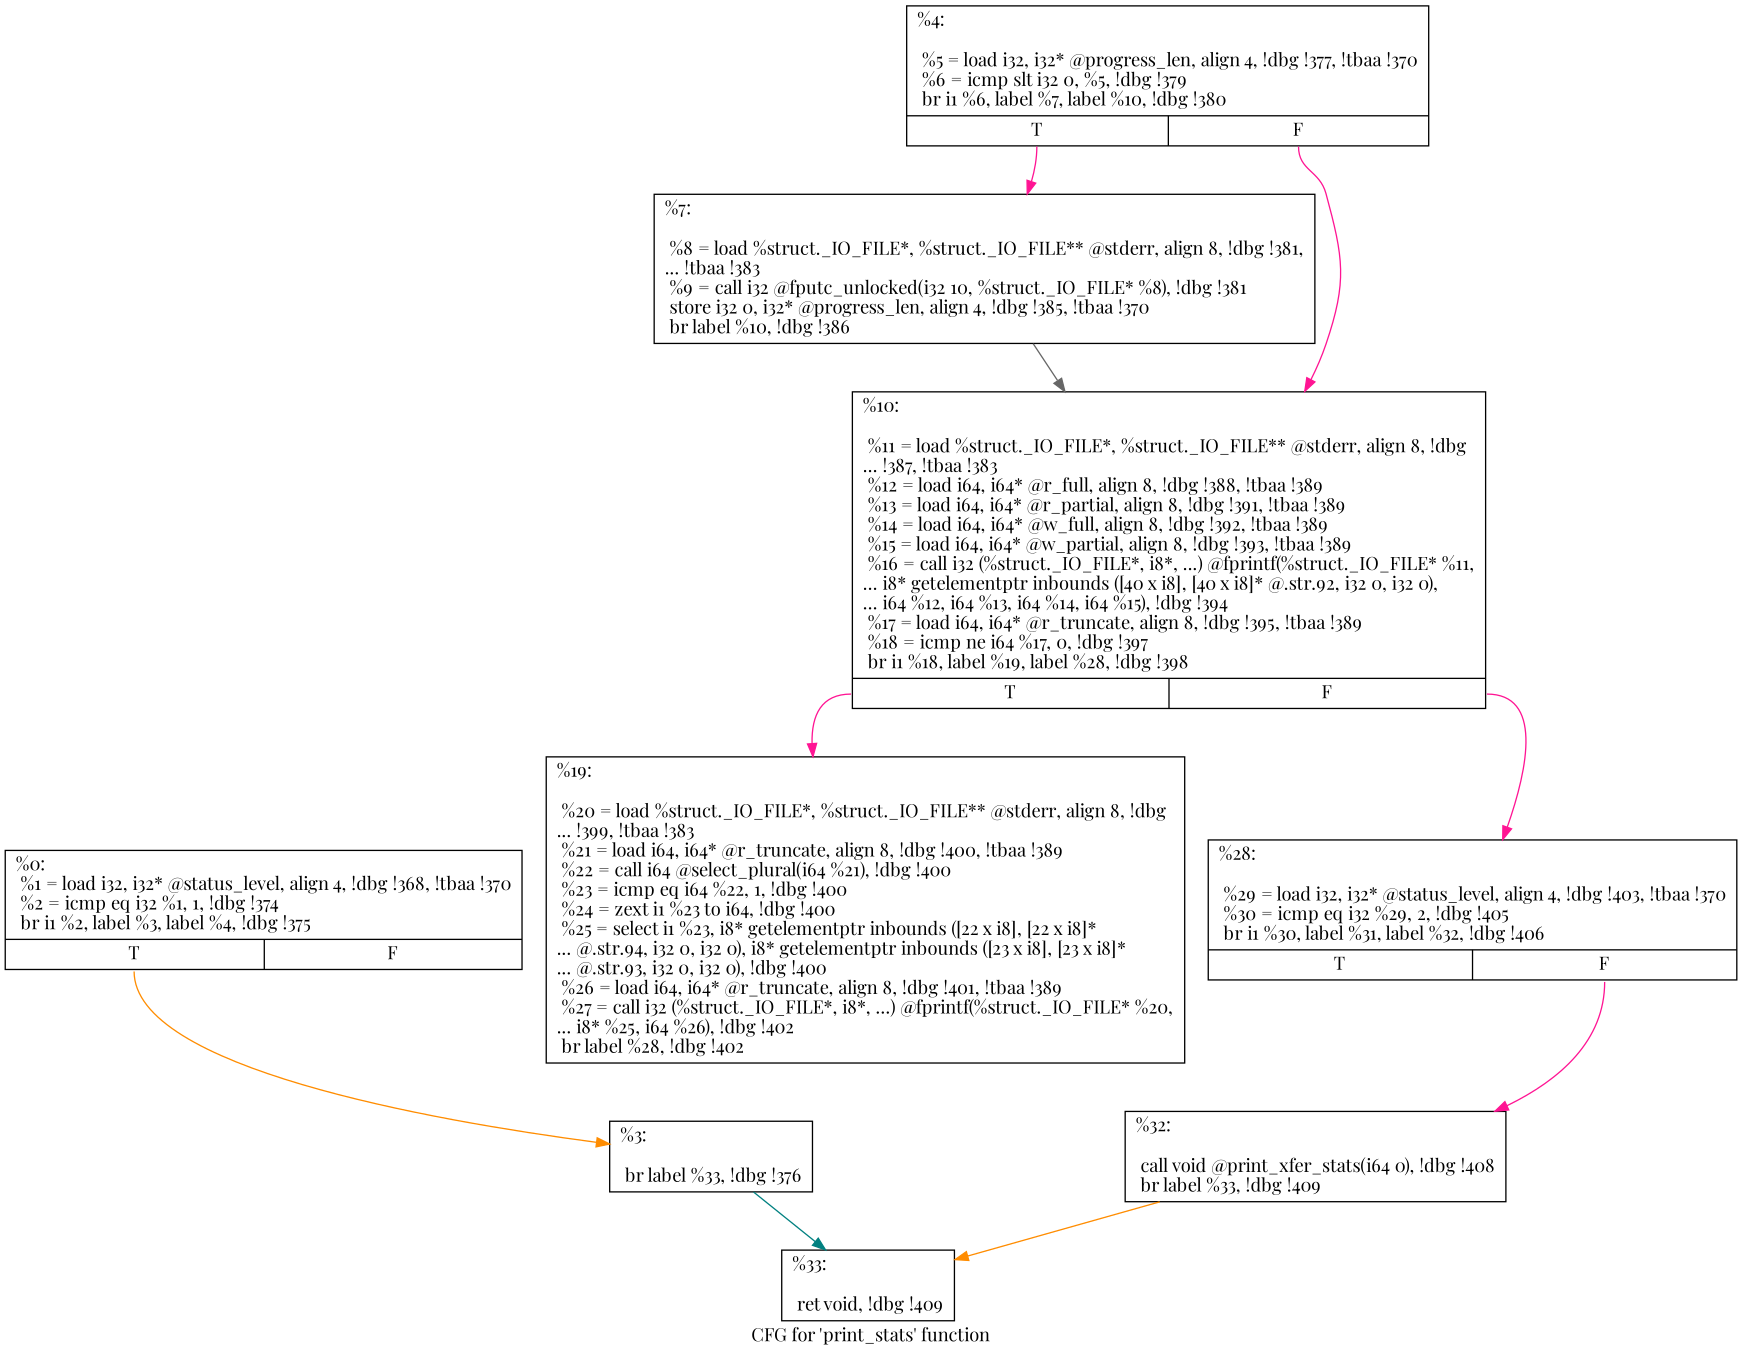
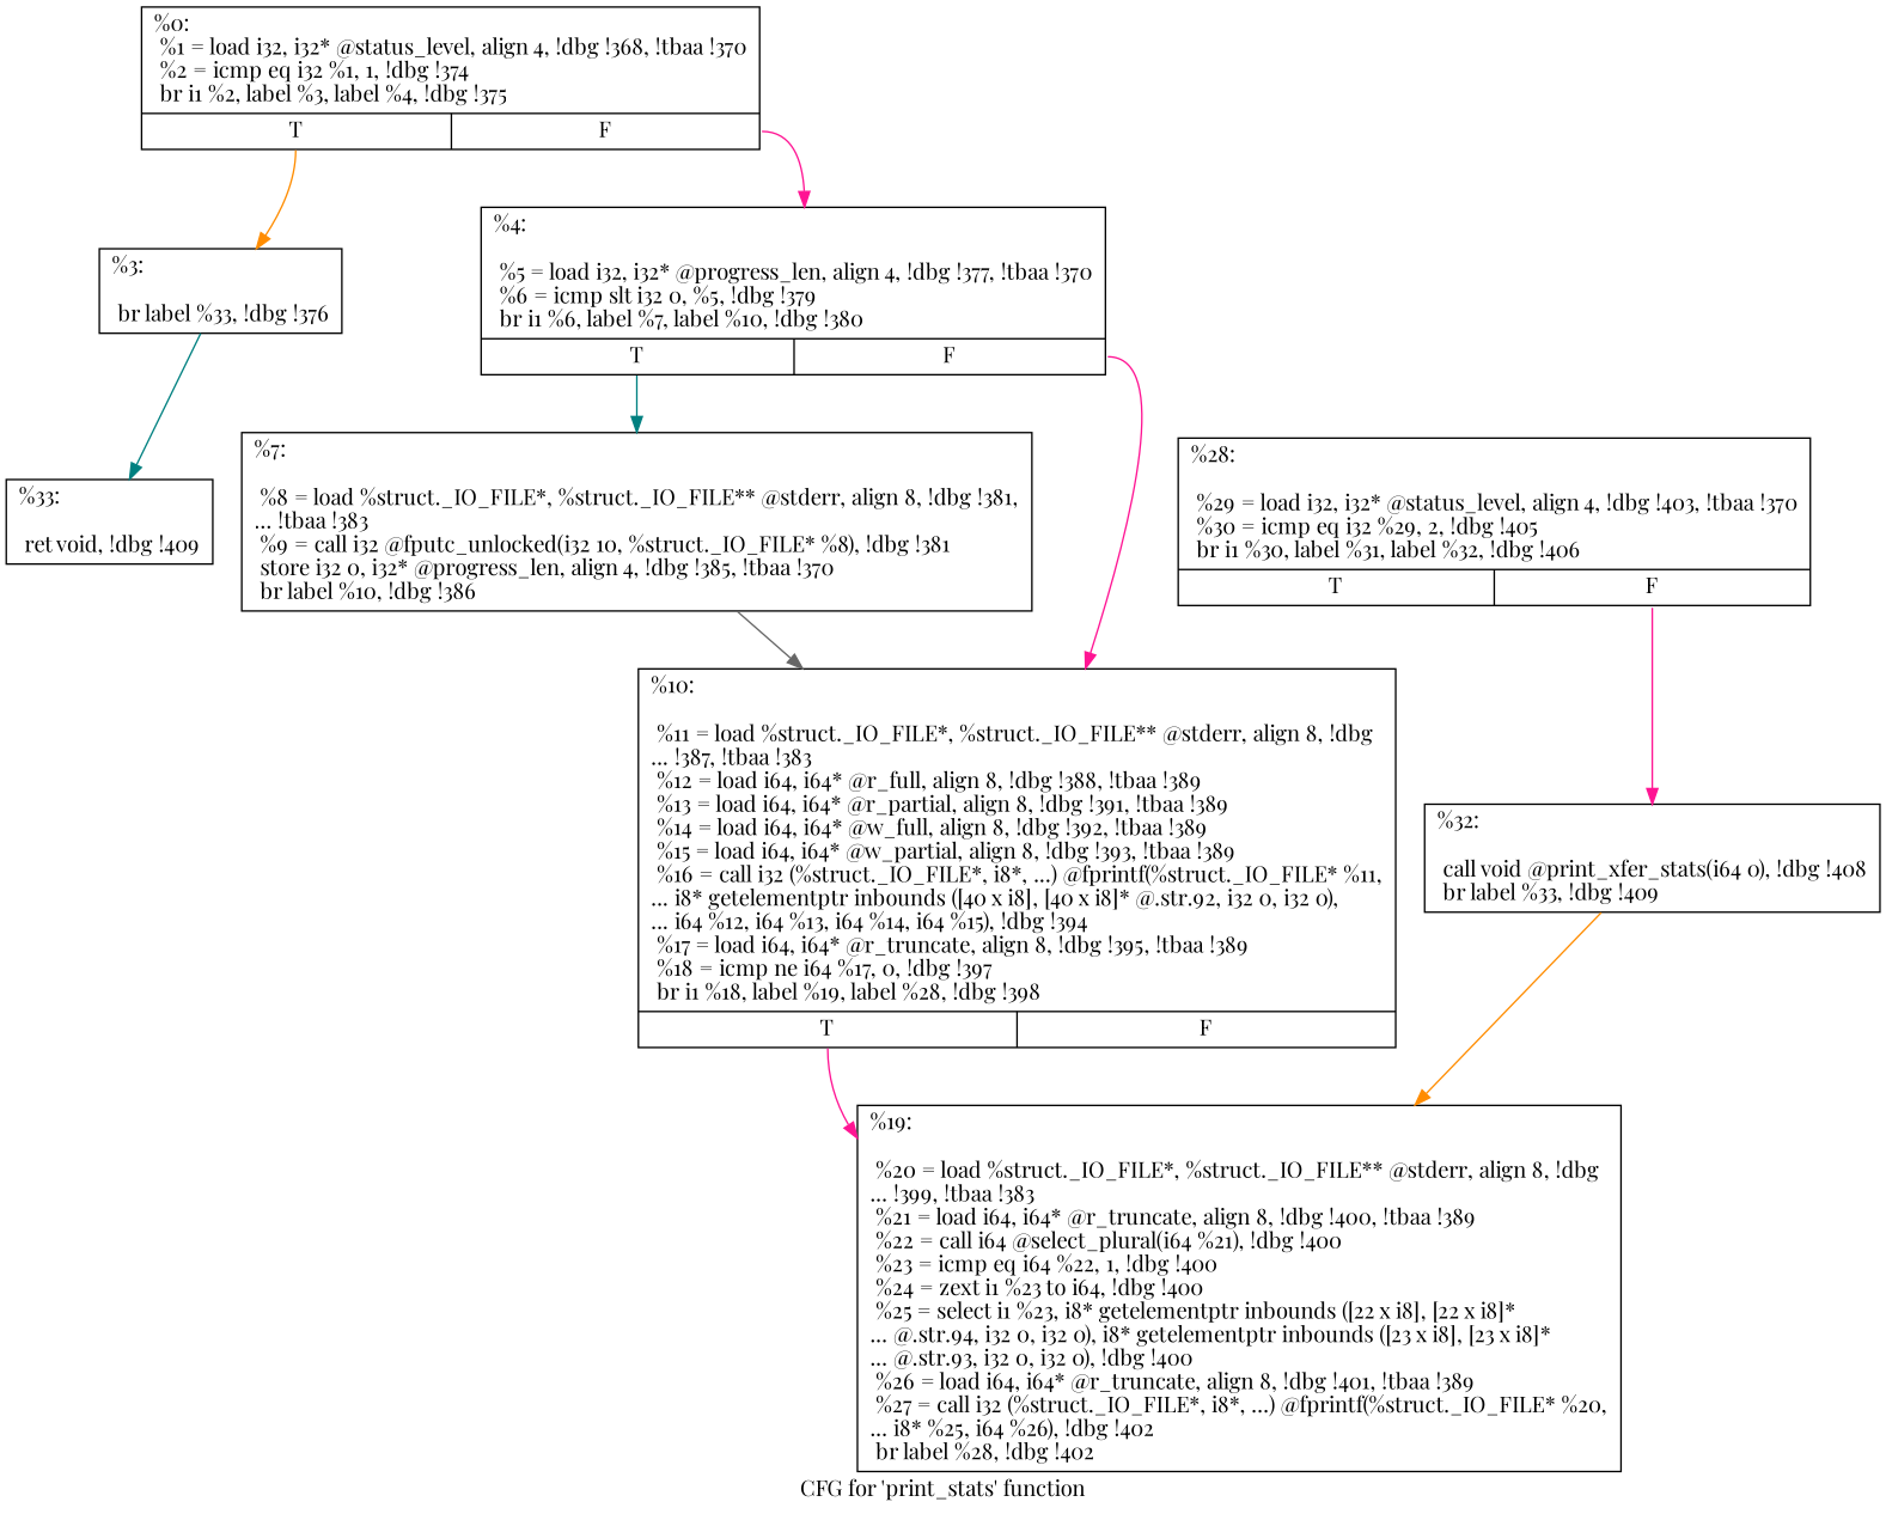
  digraph {
    fontname="Playfair Display"
    label="CFG for 'print_stats' function"
    node [fontname="Playfair Display" shape=record]
    edge [color=deeppink fontname="Playfair Display" tailport=s1]
    n1 [label="{%0:\l  %1 = load i32, i32* @status_level, align 4, !dbg !368, !tbaa !370\l  %2 = icmp eq i32 %1, 1, !dbg !374\l  br i1 %2, label %3, label %4, !dbg !375\l|{<s0>T|<s1>F}}"]
    n2 [label="{%3:\l\l  br label %33, !dbg !376\l}"]
    n3 [label="{%4:\l\l  %5 = load i32, i32* @progress_len, align 4, !dbg !377, !tbaa !370\l  %6 = icmp slt i32 0, %5, !dbg !379\l  br i1 %6, label %7, label %10, !dbg !380\l|{<s0>T|<s1>F}}"]
    n4 [label="{%33:\l\l  ret void, !dbg !409\l}"]
    n5 [label="{%7:\l\l  %8 = load %struct._IO_FILE*, %struct._IO_FILE** @stderr, align 8, !dbg !381,\l... !tbaa !383\l  %9 = call i32 @fputc_unlocked(i32 10, %struct._IO_FILE* %8), !dbg !381\l  store i32 0, i32* @progress_len, align 4, !dbg !385, !tbaa !370\l  br label %10, !dbg !386\l}"]
    n6 [label="{%10:\l\l  %11 = load %struct._IO_FILE*, %struct._IO_FILE** @stderr, align 8, !dbg\l... !387, !tbaa !383\l  %12 = load i64, i64* @r_full, align 8, !dbg !388, !tbaa !389\l  %13 = load i64, i64* @r_partial, align 8, !dbg !391, !tbaa !389\l  %14 = load i64, i64* @w_full, align 8, !dbg !392, !tbaa !389\l  %15 = load i64, i64* @w_partial, align 8, !dbg !393, !tbaa !389\l  %16 = call i32 (%struct._IO_FILE*, i8*, ...) @fprintf(%struct._IO_FILE* %11,\l... i8* getelementptr inbounds ([40 x i8], [40 x i8]* @.str.92, i32 0, i32 0),\l... i64 %12, i64 %13, i64 %14, i64 %15), !dbg !394\l  %17 = load i64, i64* @r_truncate, align 8, !dbg !395, !tbaa !389\l  %18 = icmp ne i64 %17, 0, !dbg !397\l  br i1 %18, label %19, label %28, !dbg !398\l|{<s0>T|<s1>F}}"]
    n7 [label="{%19:\l\l  %20 = load %struct._IO_FILE*, %struct._IO_FILE** @stderr, align 8, !dbg\l... !399, !tbaa !383\l  %21 = load i64, i64* @r_truncate, align 8, !dbg !400, !tbaa !389\l  %22 = call i64 @select_plural(i64 %21), !dbg !400\l  %23 = icmp eq i64 %22, 1, !dbg !400\l  %24 = zext i1 %23 to i64, !dbg !400\l  %25 = select i1 %23, i8* getelementptr inbounds ([22 x i8], [22 x i8]*\l... @.str.94, i32 0, i32 0), i8* getelementptr inbounds ([23 x i8], [23 x i8]*\l... @.str.93, i32 0, i32 0), !dbg !400\l  %26 = load i64, i64* @r_truncate, align 8, !dbg !401, !tbaa !389\l  %27 = call i32 (%struct._IO_FILE*, i8*, ...) @fprintf(%struct._IO_FILE* %20,\l... i8* %25, i64 %26), !dbg !402\l  br label %28, !dbg !402\l}"]
    n8 [label="{%28:\l\l  %29 = load i32, i32* @status_level, align 4, !dbg !403, !tbaa !370\l  %30 = icmp eq i32 %29, 2, !dbg !405\l  br i1 %30, label %31, label %32, !dbg !406\l|{<s0>T|<s1>F}}"]
    n9 [label="{%32:\l\l  call void @print_xfer_stats(i64 0), !dbg !408\l  br label %33, !dbg !409\l}"]
    n1 -> n2 [color=darkorange tailport=s0]
+   n1 -> n3
    n2 -> n4 [color=teal tailport=""]
-   n3 -> n5 [tailport=s0]
+   n3 -> n5 [color=teal tailport=s0]
    n3 -> n6
    n5 -> n6 [color=gray40 tailport=""]
    n6 -> n7 [tailport=s0]
-   n6 -> n8
    n8 -> n9
-   n9 -> n4 [color=darkorange tailport=""]
+   n9 -> n7 [color=darkorange tailport=""]
  }
